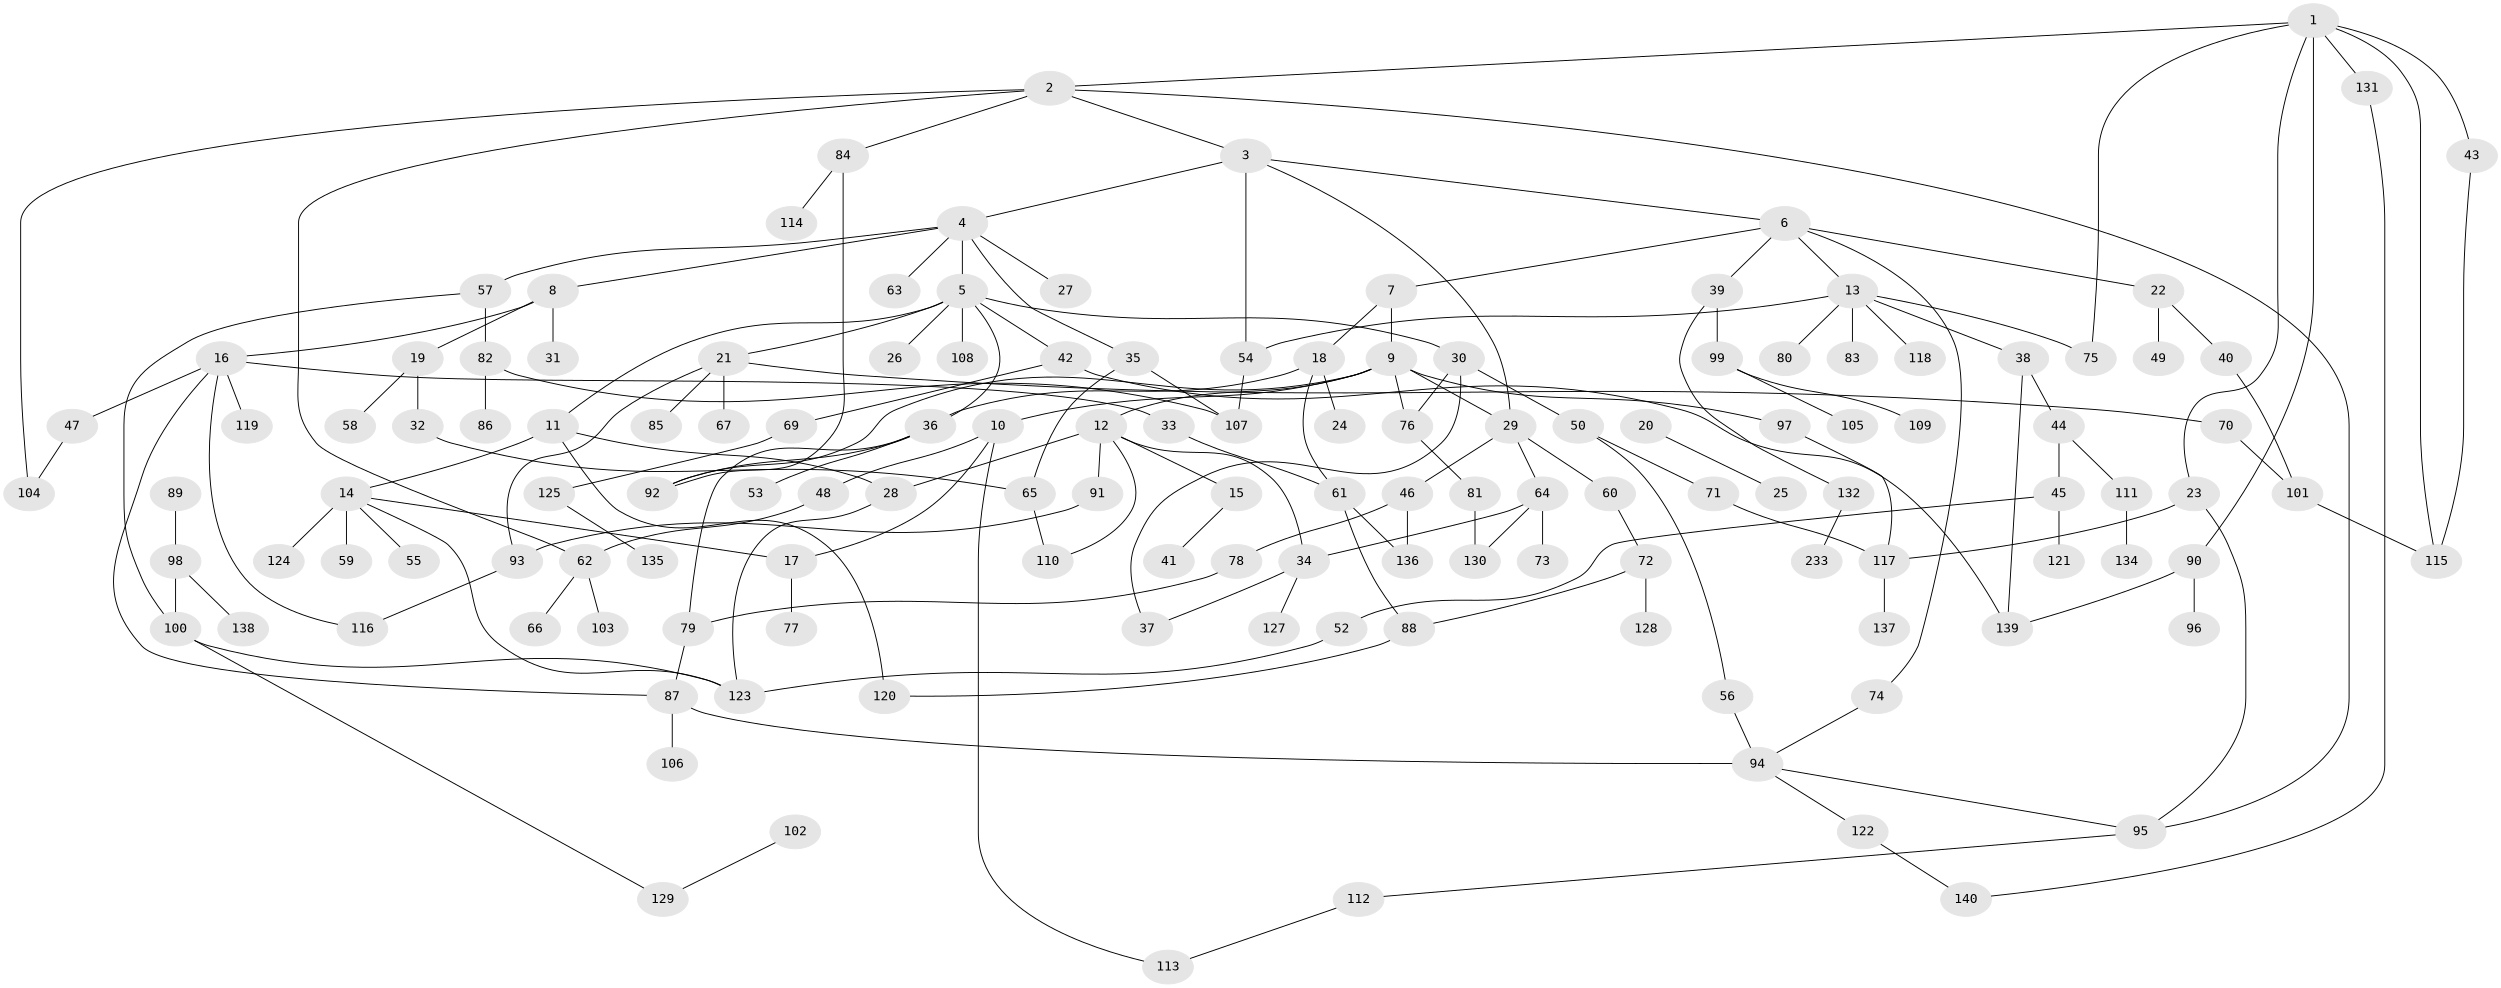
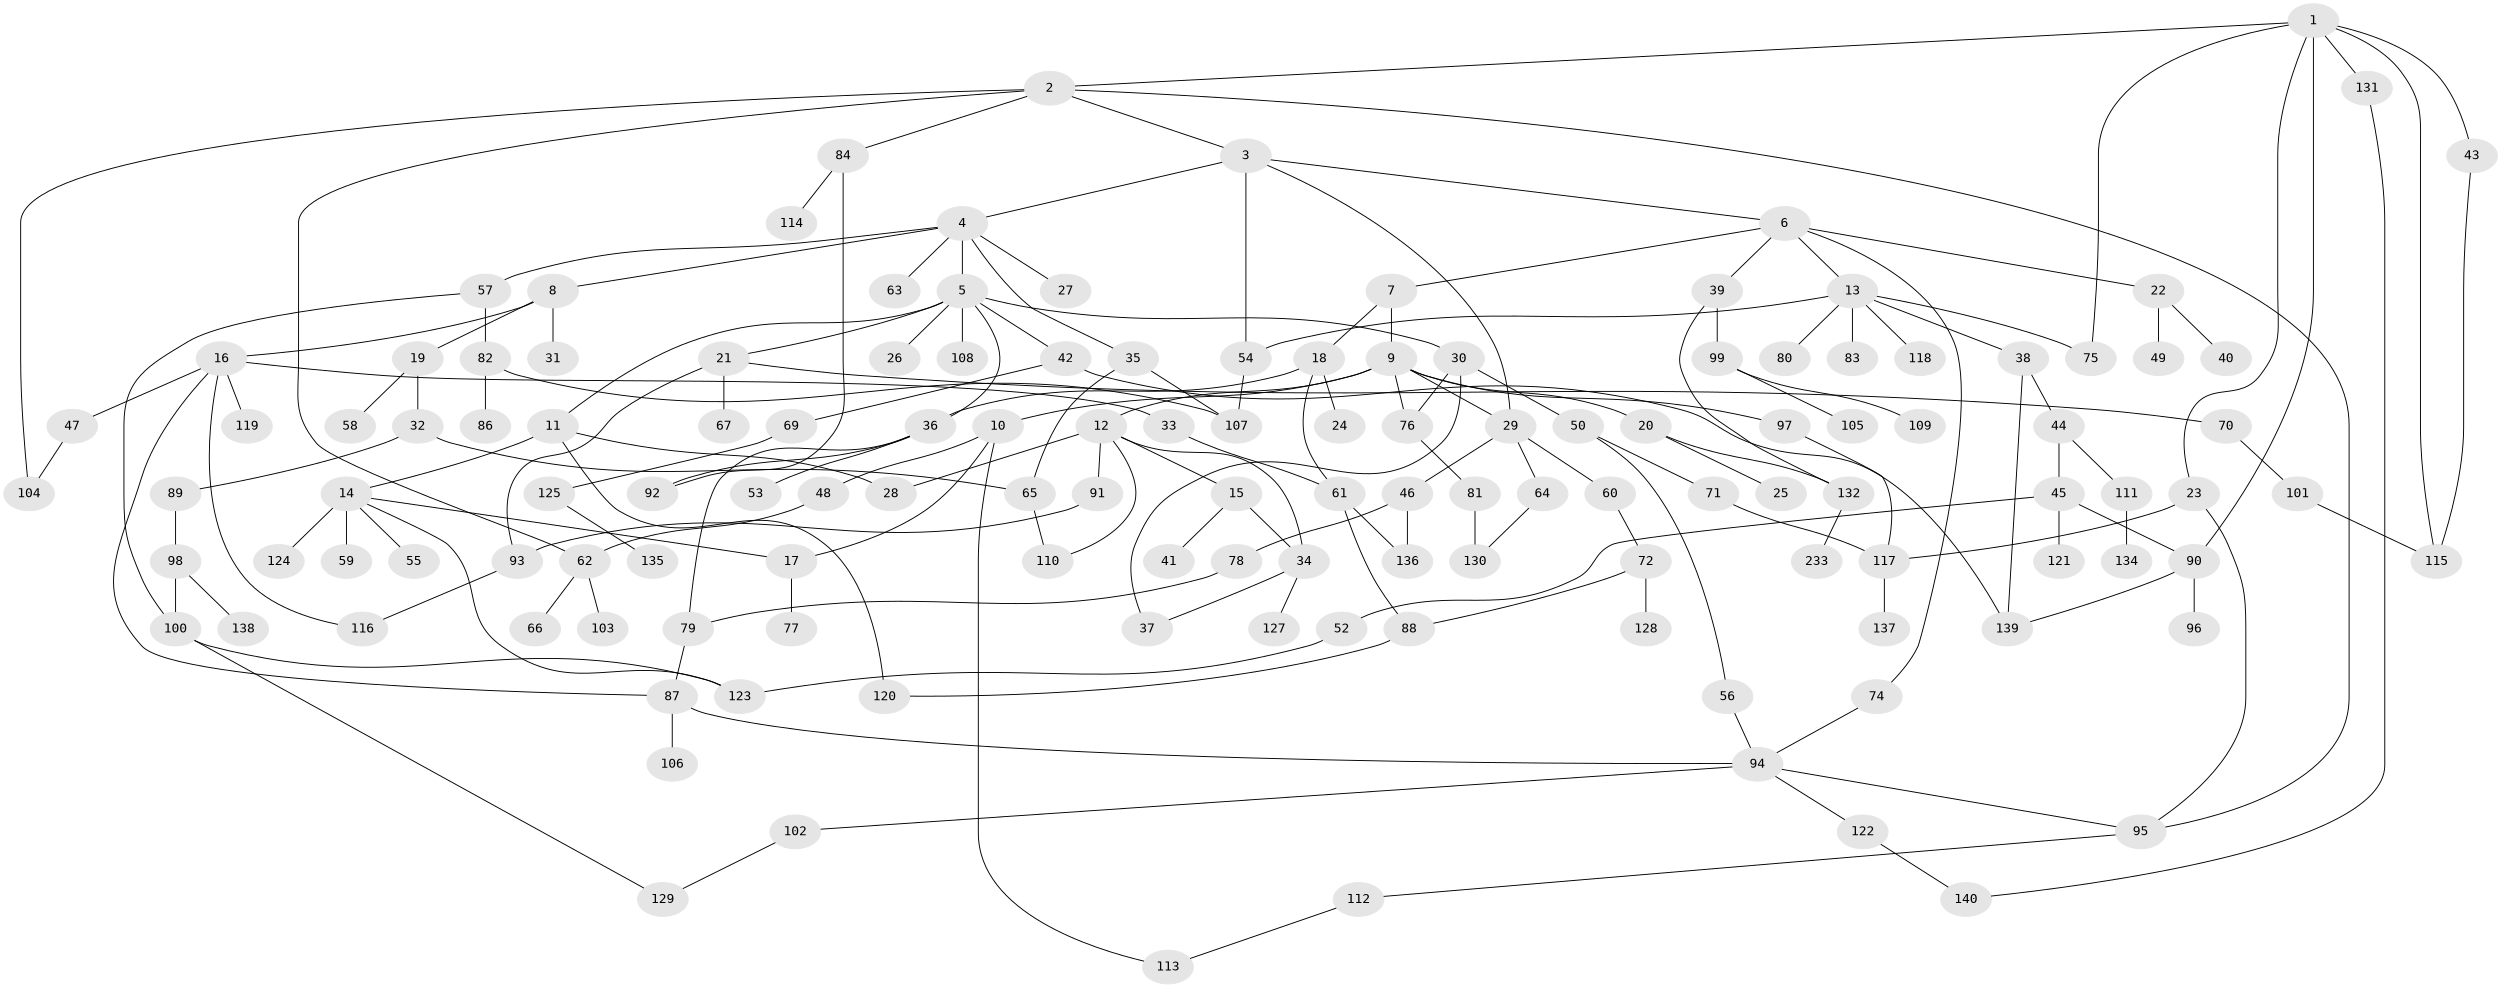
  graph {
    fontname="DejaVu Sans Mono"
    node [color=gray90 fontname="DejaVu Sans Mono" style=filled]
    edge [fontname="DejaVu Sans Mono"]
    1
    2
    23
    43
    75
    90
    115
    131
    3
    62
    84
    95
    104
    117
    139
    96
    140
    4
    6
    29
    54
    66
    103
    92
    114
    112
    5
    8
    27
    35
    57
    63
    7
    13
    22
    39
    74
    46
    60
    64
    107
    11
    21
    26
    30
    36
    42
    108
    16
    19
    31
    65
    82
    100
    14
    28
    120
    67
    70
-   85
    93
    76
    37
    50
    53
    79
    69
    9
    18
    38
    80
    83
    118
    40
    49
    132
    99
    94
    10
    12
    20
    97
    24
    61
    33
    47
    87
    116
    119
    32
    58
    17
    48
    113
    15
    34
    91
    110
    25
    81
    77
    55
    59
    123
    124
    41
    127
    44
    106
    136
    88
    89
    n113 [label=233]
    101
    137
    78
    72
-   73
    130
    56
    71
    98
    45
    111
    105
    109
    125
    52
    121
    134
    102
    122
    86
    129
    128
    135
    138
    1 -- 2
    1 -- 23
    1 -- 43
    1 -- 75
    1 -- 90
    1 -- 115
    1 -- 131
    2 -- 3
    2 -- 62
    2 -- 84
    2 -- 95
    2 -- 104
    23 -- 95
    23 -- 117
    43 -- 115
    90 -- 139
    90 -- 96
    131 -- 140
    3 -- 4
    3 -- 6
    3 -- 29
    3 -- 54
    62 -- 66
    62 -- 103
    84 -- 92
    84 -- 114
    95 -- 112
    117 -- 137
    4 -- 5
    4 -- 8
    4 -- 27
    4 -- 35
    4 -- 57
    4 -- 63
    6 -- 7
    6 -- 13
    6 -- 22
    6 -- 39
    6 -- 74
    29 -- 46
    29 -- 60
    29 -- 64
    54 -- 107
    112 -- 113
    5 -- 11
    5 -- 21
    5 -- 26
    5 -- 30
    5 -- 36
    5 -- 42
    5 -- 108
    8 -- 16
    8 -- 19
    8 -- 31
    35 -- 107
    35 -- 65
    57 -- 82
    57 -- 100
    7 -- 9
    7 -- 18
    13 -- 75
    13 -- 54
    13 -- 38
    13 -- 80
    13 -- 83
    13 -- 118
    22 -- 40
    22 -- 49
    39 -- 132
    39 -- 99
    74 -- 94
    46 -- 136
    46 -- 78
    60 -- 72
-   64 -- 73
    64 -- 130
    11 -- 14
    11 -- 28
    11 -- 120
    21 -- 67
    21 -- 70
-   21 -- 85
    21 -- 93
    30 -- 76
    30 -- 37
    30 -- 50
    36 -- 92
    36 -- 53
    36 -- 79
    42 -- 139
    42 -- 69
    16 -- 33
    16 -- 47
    16 -- 87
    16 -- 116
    16 -- 119
    19 -- 32
    19 -- 58
    65 -- 110
    82 -- 107
    82 -- 86
    100 -- 123
    100 -- 129
    14 -- 17
    14 -- 55
    14 -- 59
    14 -- 123
    14 -- 124
-   28 -- 123
    70 -- 101
    93 -- 116
    76 -- 81
    50 -- 56
    50 -- 71
    79 -- 87
    69 -- 125
    9 -- 29
    9 -- 76
    9 -- 10
    9 -- 12
-   9 -- 92
+   9 -- 20
    9 -- 97
    18 -- 36
    18 -- 24
    18 -- 61
    38 -- 139
    38 -- 44
-   40 -- 101
    132 -- n113
    99 -- 105
    99 -- 109
    94 -- 95
+   94 -- 102
    94 -- 122
    10 -- 17
    10 -- 48
    10 -- 113
    12 -- 28
    12 -- 15
    12 -- 34
    12 -- 91
    12 -- 110
+   20 -- 132
    20 -- 25
    97 -- 117
    61 -- 136
    61 -- 88
    33 -- 61
    47 -- 104
    87 -- 94
    87 -- 106
    32 -- 65
+   32 -- 89
    17 -- 77
    48 -- 62
-   64 -- 34
+   15 -- 34
    15 -- 41
    34 -- 37
    34 -- 127
    91 -- 93
    81 -- 130
    44 -- 45
    44 -- 111
    88 -- 120
    89 -- 98
    101 -- 115
    78 -- 79
    72 -- 88
    72 -- 128
    56 -- 94
    71 -- 117
    98 -- 100
    98 -- 138
+   45 -- 90
    45 -- 52
    45 -- 121
    111 -- 134
    125 -- 135
    52 -- 123
    102 -- 129
    122 -- 140
  }
